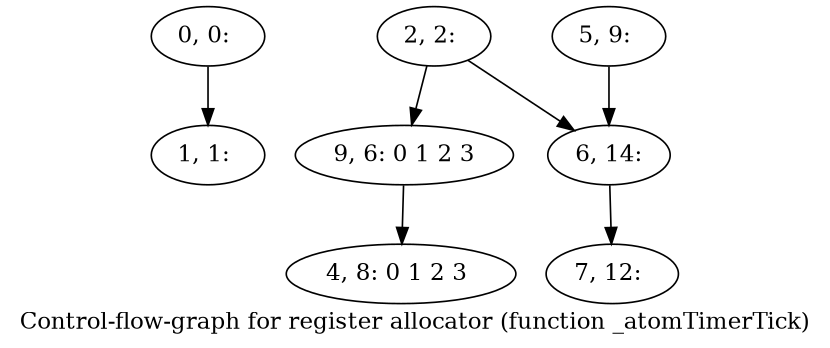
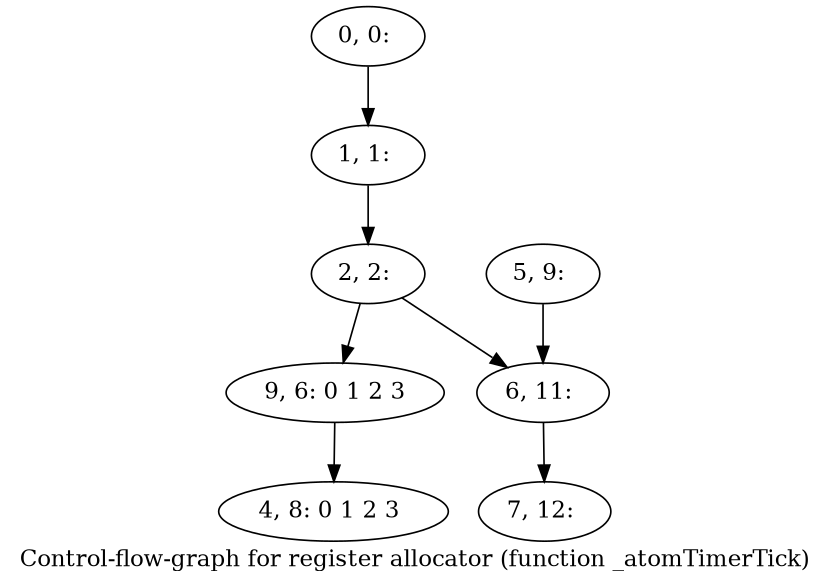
  digraph {
    label="Control-flow-graph for register allocator (function _atomTimerTick)"
    n1 [label="0, 0: "]
    n2 [label="1, 1: "]
    n3 [label="2, 2: "]
    n4 [label="9, 6: 0 1 2 3"]
-   n5 [label="6, 14:"]
+   n5 [label="6, 11: "]
    n6 [label="4, 8: 0 1 2 3 "]
    n7 [label="7, 12: "]
    n8 [label="5, 9: "]
    n1 -> n2
+   n2 -> n3
    n3 -> n4
    n3 -> n5
    n4 -> n6
    n5 -> n7
    n8 -> n5
  }
